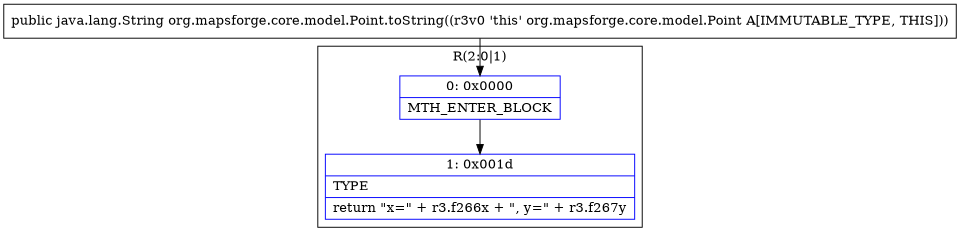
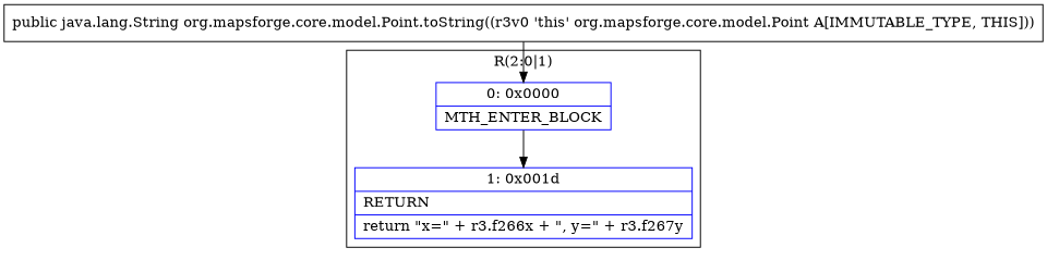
  digraph {
    node [color=blue shape=record]
    n1 [label="{0\:\ 0x0000|MTH_ENTER_BLOCK\l}"]
-   n2 [label="{1\:\ 0x001d|TYPE\l|return \"x=\" + r3.f266x + \", y=\" + r3.f267y\l}"]
+   n2 [label="{1\:\ 0x001d|RETURN\l|return \"x=\" + r3.f266x + \", y=\" + r3.f267y\l}"]
    n3 [label="{public java.lang.String org.mapsforge.core.model.Point.toString((r3v0 'this' org.mapsforge.core.model.Point A[IMMUTABLE_TYPE, THIS])) }" color=""]
    subgraph cluster_1 {
      label="R(2:0|1)"
      n1
      n2
    }
    n1 -> n2
    n3 -> n1
  }
